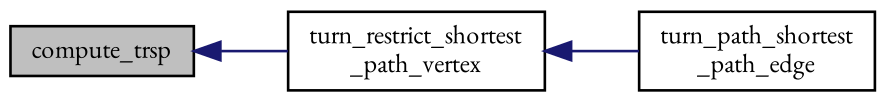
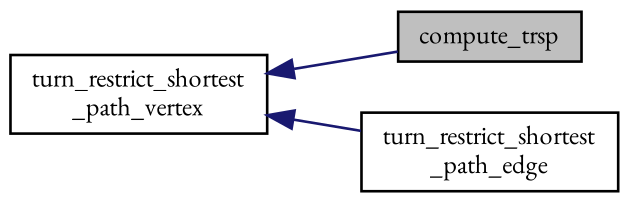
  digraph {
    fontname="EB Garamond"
    rankdir=LR
    node [color=black fillcolor=white fontname="EB Garamond" fontsize=10 shape=record style=filled]
    edge [color=midnightblue dir=back fontname="EB Garamond" fontsize=10 labelfontname=Helvetica labelfontsize=10 style=solid]
    n1 [fillcolor=grey75 fontcolor=black height=0.2 label=compute_trsp width=0.4]
    n2 [height=0.2 label="turn_restrict_shortest\l_path_vertex" width=0.4]
-   n3 [height=0.2 label="turn_path_shortest\l_path_edge" width=0.4]
-   n1 -> n2
+   n3 [height=0.2 label="turn_restrict_shortest\l_path_edge" width=0.4]
+   n2 -> n1
    n2 -> n3
  }
